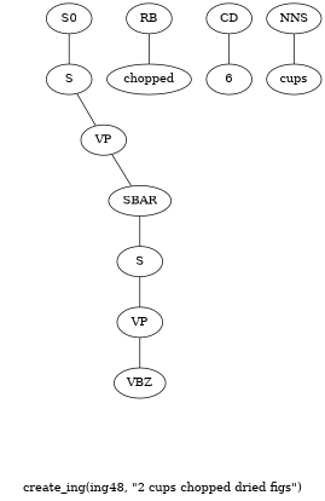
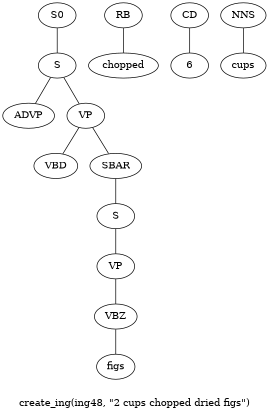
  graph {
    label="create_ing(ing48, \"2 cups chopped dried figs\")"
    n1 [label=S0]
    n2 [label=S]
+   n3 [label=ADVP]
    n4 [label=VP]
+   n5 [label=VBD]
    n6 [label=SBAR]
    n7 [label=RB]
    n8 [label=chopped]
    n9 [label=CD]
    n10 [label=6]
    n11 [label=NNS]
    n12 [label=cups]
    n13 [label=S]
    n14 [label=VP]
    n15 [label=VBZ]
+   n16 [label=figs]
    n1 -- n2
+   n2 -- n3
    n2 -- n4
+   n4 -- n5
    n4 -- n6
    n6 -- n13
    n7 -- n8
    n9 -- n10
    n11 -- n12
    n13 -- n14
    n14 -- n15
+   n15 -- n16
  }
